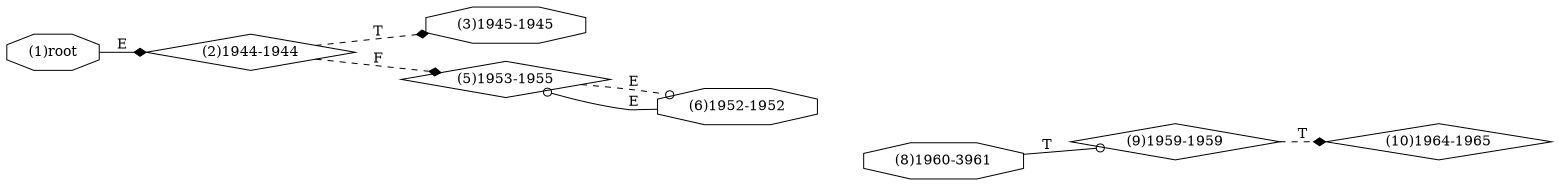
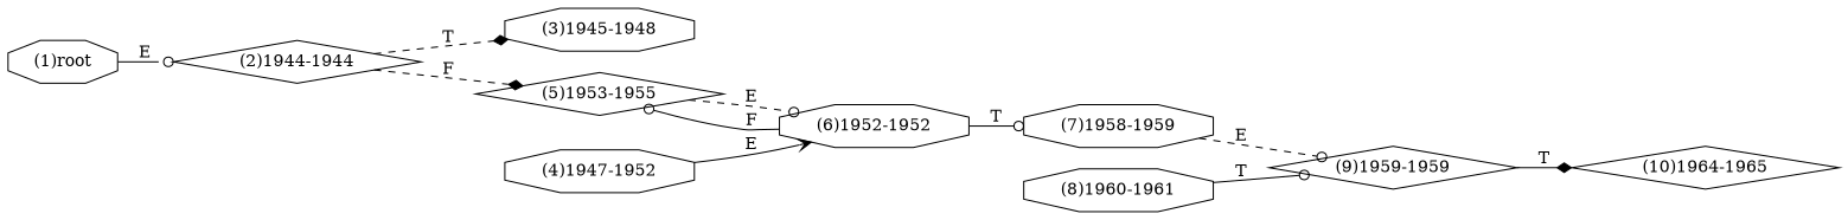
  digraph {
    rankdir=LR
    node [shape=octagon]
    edge [arrowhead=odot style=solid]
    n1 [label="(1)root"]
    n2 [label="(2)1944-1944" shape=diamond]
-   n3 [label="(3)1945-1945"]
+   n3 [label="(3)1945-1948"]
    n4 [label="(5)1953-1955" shape=diamond]
+   n5 [label="(4)1947-1952"]
    n6 [label="(6)1952-1952"]
+   n7 [label="(7)1958-1959"]
    n8 [label="(9)1959-1959" shape=diamond]
    n9 [label="(10)1964-1965" shape=diamond]
-   n10 [label="(8)1960-3961"]
-   n1 -> n2 [arrowhead=diamond label=E]
+   n10 [label="(8)1960-1961"]
+   n1 -> n2 [label=E]
    n2 -> n3 [arrowhead=diamond label=T style=dashed]
    n2 -> n4 [arrowhead=diamond label=F style=dashed]
    n4 -> n6 [label=E style=dashed]
-   n6 -> n4 [label=E]
-   n8 -> n9 [arrowhead=diamond label=T style=dashed]
+   n5 -> n6 [arrowhead=vee label=E]
+   n6 -> n4 [label=F]
+   n6 -> n7 [label=T]
+   n7 -> n8 [label=E style=dashed]
+   n8 -> n9 [arrowhead=diamond label=T]
    n10 -> n8 [label=T]
  }
